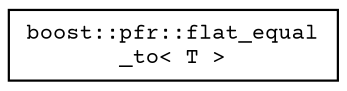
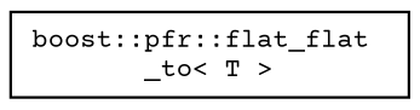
  digraph {
    rankdir=LR
    fontname="Courier Prime"
-   n1 [color=black fillcolor=white fontname="Courier Prime" fontsize=10 height=0.2 label="boost::pfr::flat_equal\l_to\< T \>" shape=record style=filled width=0.4]
+   n1 [color=black fillcolor=white fontname="Courier Prime" fontsize=10 height=0.2 label="boost::pfr::flat_flat\l_to\< T \>" shape=record style=filled width=0.4]
  }
